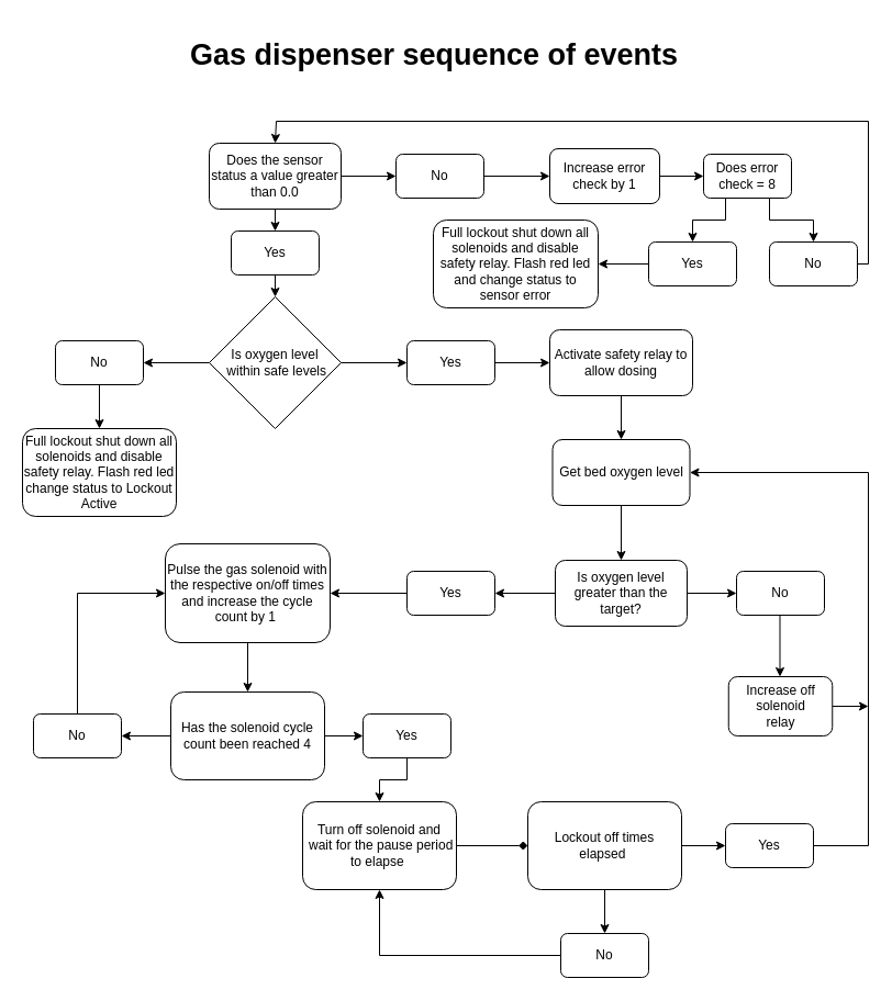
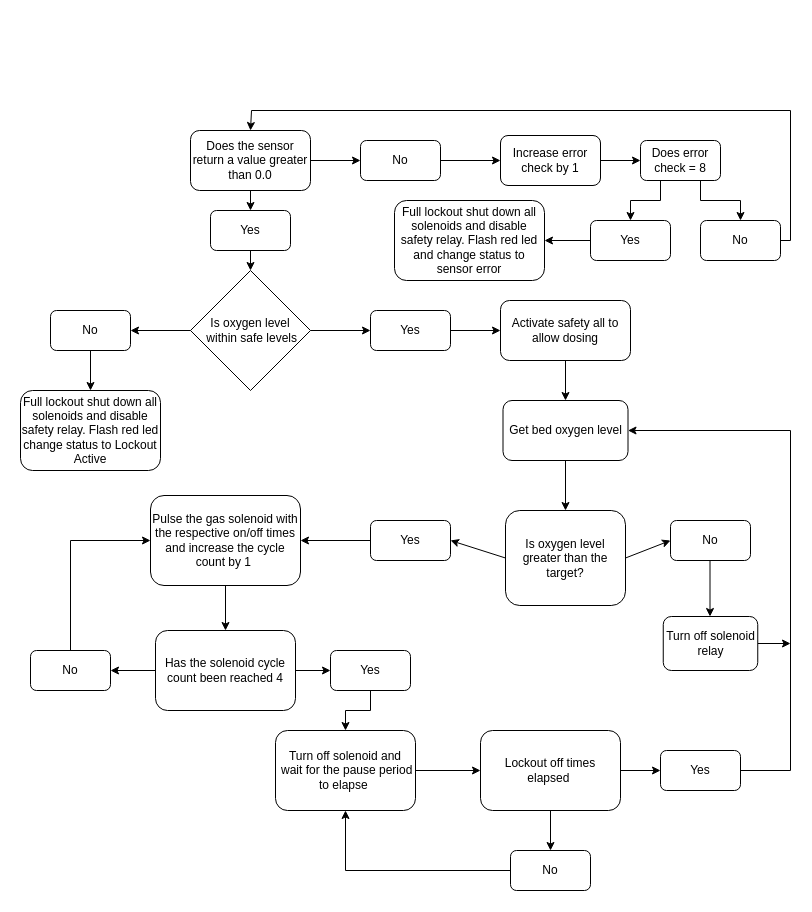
  <mxCell id="0" />
  <mxCell id="1" parent="0" />
  <mxCell id="2" value="Is oxygen level&lt;br&gt;&amp;nbsp;within safe levels" style="rhombus;whiteSpace=wrap;html=1;" parent="1" vertex="1"><mxGeometry x="190" y="270" width="120" height="120" as="geometry" /></mxCell>
  <mxCell id="3" value="" style="endArrow=classic;html=1;rounded=0;exitX=0;exitY=0.5;exitDx=0;exitDy=0;" parent="1" source="2" edge="1"><mxGeometry width="50" height="50" relative="1" as="geometry"><mxPoint x="240" y="390" as="sourcePoint" /><mxPoint x="130" y="330" as="targetPoint" /></mxGeometry></mxCell>
  <mxCell id="4" value="" style="edgeStyle=orthogonalEdgeStyle;rounded=0;orthogonalLoop=1;jettySize=auto;html=1;" parent="1" source="5" target="6" edge="1"><mxGeometry relative="1" as="geometry" /></mxCell>
  <mxCell id="5" value="No" style="rounded=1;whiteSpace=wrap;html=1;" parent="1" vertex="1"><mxGeometry x="50" y="310" width="80" height="40" as="geometry" /></mxCell>
  <mxCell id="6" value="Full lockout shut down all solenoids and disable safety relay. Flash red led change status to&amp;nbsp;Lockout Active" style="rounded=1;whiteSpace=wrap;html=1;" parent="1" vertex="1"><mxGeometry x="20" y="390" width="140" height="80" as="geometry" /></mxCell>
  <mxCell id="7" value="Yes" style="rounded=1;whiteSpace=wrap;html=1;" parent="1" vertex="1"><mxGeometry x="370" y="310" width="80" height="40" as="geometry" /></mxCell>
  <mxCell id="8" value="" style="endArrow=classic;html=1;rounded=0;exitX=1;exitY=0.5;exitDx=0;exitDy=0;entryX=0;entryY=0.5;entryDx=0;entryDy=0;" parent="1" source="2" target="7" edge="1"><mxGeometry width="50" height="50" relative="1" as="geometry"><mxPoint x="240" y="390" as="sourcePoint" /><mxPoint x="290" y="340" as="targetPoint" /></mxGeometry></mxCell>
  <mxCell id="9" value="" style="endArrow=classic;html=1;rounded=0;exitX=1;exitY=0.5;exitDx=0;exitDy=0;entryX=0;entryY=0.5;entryDx=0;entryDy=0;" parent="1" source="7" edge="1"><mxGeometry width="50" height="50" relative="1" as="geometry"><mxPoint x="410" y="500" as="sourcePoint" /><mxPoint x="500" y="330" as="targetPoint" /></mxGeometry></mxCell>
- <mxCell id="10" value="Does the sensor status a value greater than 0.0" style="rounded=1;whiteSpace=wrap;html=1;" parent="1" vertex="1"><mxGeometry x="190" y="130" width="120" height="60" as="geometry" /></mxCell>
+ <mxCell id="10" value="Does the sensor return a value greater than 0.0" style="rounded=1;whiteSpace=wrap;html=1;" parent="1" vertex="1"><mxGeometry x="190" y="130" width="120" height="60" as="geometry" /></mxCell>
  <mxCell id="11" value="No" style="rounded=1;whiteSpace=wrap;html=1;" parent="1" vertex="1"><mxGeometry x="360" y="140" width="80" height="40" as="geometry" /></mxCell>
  <mxCell id="12" value="Yes" style="rounded=1;whiteSpace=wrap;html=1;" parent="1" vertex="1"><mxGeometry x="210" y="210" width="80" height="40" as="geometry" /></mxCell>
  <mxCell id="13" value="" style="endArrow=classic;html=1;rounded=0;exitX=1;exitY=0.5;exitDx=0;exitDy=0;entryX=0;entryY=0.5;entryDx=0;entryDy=0;" parent="1" source="10" target="11" edge="1"><mxGeometry width="50" height="50" relative="1" as="geometry"><mxPoint x="330" y="180" as="sourcePoint" /><mxPoint x="380" y="130" as="targetPoint" /></mxGeometry></mxCell>
  <mxCell id="14" value="" style="endArrow=classic;html=1;rounded=0;exitX=0.5;exitY=1;exitDx=0;exitDy=0;entryX=0.5;entryY=0;entryDx=0;entryDy=0;" parent="1" source="10" target="12" edge="1"><mxGeometry width="50" height="50" relative="1" as="geometry"><mxPoint x="330" y="180" as="sourcePoint" /><mxPoint x="380" y="130" as="targetPoint" /></mxGeometry></mxCell>
  <mxCell id="15" value="" style="endArrow=classic;html=1;rounded=0;exitX=0.5;exitY=1;exitDx=0;exitDy=0;entryX=0.5;entryY=0;entryDx=0;entryDy=0;" parent="1" source="12" target="2" edge="1"><mxGeometry width="50" height="50" relative="1" as="geometry"><mxPoint x="330" y="180" as="sourcePoint" /><mxPoint x="380" y="130" as="targetPoint" /></mxGeometry></mxCell>
  <mxCell id="16" value="Full lockout shut down all solenoids and disable safety relay. Flash red led and change status to sensor error" style="rounded=1;whiteSpace=wrap;html=1;" parent="1" vertex="1"><mxGeometry x="394" y="200" width="150" height="80" as="geometry" /></mxCell>
  <mxCell id="17" value="" style="endArrow=classic;html=1;rounded=0;exitX=1;exitY=0.5;exitDx=0;exitDy=0;" parent="1" source="11" edge="1"><mxGeometry width="50" height="50" relative="1" as="geometry"><mxPoint x="330" y="150" as="sourcePoint" /><mxPoint x="500" y="160" as="targetPoint" /></mxGeometry></mxCell>
- <mxCell id="18" value="Activate safety relay to allow dosing" style="rounded=1;whiteSpace=wrap;html=1;" parent="1" vertex="1"><mxGeometry x="500" y="300" width="130" height="60" as="geometry" /></mxCell>
- <mxCell id="19" value="Is oxygen level greater than the target?" style="rounded=1;whiteSpace=wrap;html=1;" parent="1" vertex="1"><mxGeometry x="505" y="510" width="120" height="60" as="geometry" /></mxCell>
+ <mxCell id="18" value="Activate safety all to allow dosing" style="rounded=1;whiteSpace=wrap;html=1;" parent="1" vertex="1"><mxGeometry x="500" y="300" width="130" height="60" as="geometry" /></mxCell>
+ <mxCell id="19" value="Is oxygen level greater than the target?" style="rounded=1;whiteSpace=wrap;html=1;" parent="1" vertex="1"><mxGeometry x="505" y="510" width="120" height="95" as="geometry" /></mxCell>
  <mxCell id="20" value="Pulse the gas solenoid with the respective on/off times and increase the cycle count by 1&amp;nbsp;" style="rounded=1;whiteSpace=wrap;html=1;" parent="1" vertex="1"><mxGeometry x="150" y="495" width="150" height="90" as="geometry" /></mxCell>
  <mxCell id="21" value="" style="endArrow=classic;html=1;rounded=0;exitX=0;exitY=0.5;exitDx=0;exitDy=0;entryX=1;entryY=0.5;entryDx=0;entryDy=0;" parent="1" source="19" target="23" edge="1"><mxGeometry width="50" height="50" relative="1" as="geometry"><mxPoint x="640" y="530" as="sourcePoint" /><mxPoint x="450" y="540" as="targetPoint" /></mxGeometry></mxCell>
- <mxCell id="22" value="&lt;font style=&quot;font-size: 27px;&quot;&gt;&lt;b&gt;Gas dispenser sequence of events&lt;/b&gt;&lt;/font&gt;" style="text;html=1;strokeColor=none;fillColor=none;align=center;verticalAlign=middle;whiteSpace=wrap;overflow=hidden;" parent="1" vertex="1"><mxGeometry x="155" y="20" width="480" height="60" as="geometry" /></mxCell>
  <mxCell id="23" value="Yes" style="rounded=1;whiteSpace=wrap;html=1;" parent="1" vertex="1"><mxGeometry x="370" y="520" width="80" height="40" as="geometry" /></mxCell>
  <mxCell id="24" value="No" style="rounded=1;whiteSpace=wrap;html=1;" parent="1" vertex="1"><mxGeometry x="670" y="520" width="80" height="40" as="geometry" /></mxCell>
  <mxCell id="25" value="" style="endArrow=classic;html=1;rounded=0;exitX=1;exitY=0.5;exitDx=0;exitDy=0;entryX=0;entryY=0.5;entryDx=0;entryDy=0;" parent="1" source="19" target="24" edge="1"><mxGeometry width="50" height="50" relative="1" as="geometry"><mxPoint x="370" y="526" as="sourcePoint" /><mxPoint x="420" y="476" as="targetPoint" /></mxGeometry></mxCell>
  <mxCell id="26" style="edgeStyle=orthogonalEdgeStyle;rounded=0;orthogonalLoop=1;jettySize=auto;html=1;exitX=1;exitY=0.5;exitDx=0;exitDy=0;" parent="1" source="27" edge="1"><mxGeometry relative="1" as="geometry"><mxPoint x="790" y="643" as="targetPoint" /></mxGeometry></mxCell>
- <mxCell id="27" value="Increase off solenoid&lt;br&gt;&amp;nbsp;relay&amp;nbsp;" style="rounded=1;whiteSpace=wrap;html=1;" parent="1" vertex="1"><mxGeometry x="662.75" y="616" width="94.5" height="54" as="geometry" /></mxCell>
+ <mxCell id="27" value="Turn off solenoid&lt;br&gt;&amp;nbsp;relay&amp;nbsp;" style="rounded=1;whiteSpace=wrap;html=1;" parent="1" vertex="1"><mxGeometry x="662.75" y="616" width="94.5" height="54" as="geometry" /></mxCell>
  <mxCell id="28" value="Has the solenoid cycle count been reached 4" style="rounded=1;whiteSpace=wrap;html=1;" parent="1" vertex="1"><mxGeometry x="155" y="630" width="140" height="80" as="geometry" /></mxCell>
  <mxCell id="29" value="No" style="rounded=1;whiteSpace=wrap;html=1;" parent="1" vertex="1"><mxGeometry x="30" y="650" width="80" height="40" as="geometry" /></mxCell>
  <mxCell id="30" style="edgeStyle=orthogonalEdgeStyle;rounded=0;orthogonalLoop=1;jettySize=auto;html=1;entryX=0.5;entryY=0;entryDx=0;entryDy=0;" parent="1" source="31" target="33" edge="1"><mxGeometry relative="1" as="geometry" /></mxCell>
  <mxCell id="31" value="Yes" style="rounded=1;whiteSpace=wrap;html=1;" parent="1" vertex="1"><mxGeometry x="330" y="650" width="80" height="40" as="geometry" /></mxCell>
- <mxCell id="32" style="edgeStyle=orthogonalEdgeStyle;rounded=0;orthogonalLoop=1;jettySize=auto;html=1;exitX=1;exitY=0.5;exitDx=0;exitDy=0;entryX=0;entryY=0.5;entryDx=0;entryDy=0;endArrow=diamond;" parent="1" source="33" target="47" edge="1"><mxGeometry relative="1" as="geometry" /></mxCell>
+ <mxCell id="32" style="edgeStyle=orthogonalEdgeStyle;rounded=0;orthogonalLoop=1;jettySize=auto;html=1;exitX=1;exitY=0.5;exitDx=0;exitDy=0;entryX=0;entryY=0.5;entryDx=0;entryDy=0;" parent="1" source="33" target="47" edge="1"><mxGeometry relative="1" as="geometry" /></mxCell>
  <mxCell id="33" value="Turn off solenoid and&lt;br&gt;&amp;nbsp;wait for the pause period to elapse&amp;nbsp;" style="rounded=1;whiteSpace=wrap;html=1;" parent="1" vertex="1"><mxGeometry x="275" y="730" width="140" height="80" as="geometry" /></mxCell>
  <mxCell id="34" value="" style="endArrow=classic;html=1;rounded=0;exitX=0;exitY=0.5;exitDx=0;exitDy=0;entryX=1;entryY=0.5;entryDx=0;entryDy=0;" parent="1" source="23" target="20" edge="1"><mxGeometry width="50" height="50" relative="1" as="geometry"><mxPoint x="370" y="746" as="sourcePoint" /><mxPoint x="410" y="626" as="targetPoint" /></mxGeometry></mxCell>
  <mxCell id="35" value="" style="endArrow=classic;html=1;rounded=0;exitX=0.5;exitY=1;exitDx=0;exitDy=0;entryX=0.5;entryY=0;entryDx=0;entryDy=0;" parent="1" edge="1"><mxGeometry width="50" height="50" relative="1" as="geometry"><mxPoint x="709.5" y="560" as="sourcePoint" /><mxPoint x="709.5" y="616" as="targetPoint" /></mxGeometry></mxCell>
  <mxCell id="36" value="Get bed oxygen level" style="rounded=1;whiteSpace=wrap;html=1;" parent="1" vertex="1"><mxGeometry x="502.5" y="400" width="125" height="60" as="geometry" /></mxCell>
  <mxCell id="37" value="" style="endArrow=classic;html=1;rounded=0;exitX=0.5;exitY=1;exitDx=0;exitDy=0;entryX=0.5;entryY=0;entryDx=0;entryDy=0;" parent="1" source="18" target="36" edge="1"><mxGeometry width="50" height="50" relative="1" as="geometry"><mxPoint x="370" y="530" as="sourcePoint" /><mxPoint x="420" y="480" as="targetPoint" /></mxGeometry></mxCell>
  <mxCell id="38" value="" style="endArrow=classic;html=1;rounded=0;exitX=0.5;exitY=1;exitDx=0;exitDy=0;entryX=0.5;entryY=0;entryDx=0;entryDy=0;" parent="1" source="36" target="19" edge="1"><mxGeometry width="50" height="50" relative="1" as="geometry"><mxPoint x="370" y="530" as="sourcePoint" /><mxPoint x="420" y="480" as="targetPoint" /></mxGeometry></mxCell>
  <mxCell id="39" value="" style="endArrow=classic;html=1;rounded=0;exitX=0.5;exitY=1;exitDx=0;exitDy=0;entryX=0.5;entryY=0;entryDx=0;entryDy=0;" parent="1" source="20" target="28" edge="1"><mxGeometry width="50" height="50" relative="1" as="geometry"><mxPoint x="370" y="640" as="sourcePoint" /><mxPoint x="420" y="590" as="targetPoint" /></mxGeometry></mxCell>
  <mxCell id="40" value="" style="endArrow=classic;html=1;rounded=0;exitX=0;exitY=0.5;exitDx=0;exitDy=0;entryX=1;entryY=0.5;entryDx=0;entryDy=0;" parent="1" source="28" target="29" edge="1"><mxGeometry width="50" height="50" relative="1" as="geometry"><mxPoint x="370" y="630" as="sourcePoint" /><mxPoint x="420" y="580" as="targetPoint" /></mxGeometry></mxCell>
  <mxCell id="41" value="" style="endArrow=classic;html=1;rounded=0;exitX=0.5;exitY=0;exitDx=0;exitDy=0;entryX=0;entryY=0.5;entryDx=0;entryDy=0;" parent="1" source="29" target="20" edge="1"><mxGeometry width="50" height="50" relative="1" as="geometry"><mxPoint x="370" y="630" as="sourcePoint" /><mxPoint x="420" y="580" as="targetPoint" /><Array as="points"><mxPoint x="70" y="540" /></Array></mxGeometry></mxCell>
  <mxCell id="42" value="" style="endArrow=classic;html=1;rounded=0;exitX=1;exitY=0.5;exitDx=0;exitDy=0;entryX=0;entryY=0.5;entryDx=0;entryDy=0;" parent="1" source="28" target="31" edge="1"><mxGeometry width="50" height="50" relative="1" as="geometry"><mxPoint x="370" y="730" as="sourcePoint" /><mxPoint x="420" y="680" as="targetPoint" /></mxGeometry></mxCell>
  <mxCell id="43" style="edgeStyle=orthogonalEdgeStyle;rounded=0;orthogonalLoop=1;jettySize=auto;html=1;exitX=1;exitY=0.5;exitDx=0;exitDy=0;entryX=1;entryY=0.5;entryDx=0;entryDy=0;" parent="1" source="44" target="36" edge="1"><mxGeometry relative="1" as="geometry"><Array as="points"><mxPoint x="790" y="770" /><mxPoint x="790" y="430" /></Array></mxGeometry></mxCell>
  <mxCell id="44" value="Yes" style="rounded=1;whiteSpace=wrap;html=1;" parent="1" vertex="1"><mxGeometry x="660" y="750" width="80" height="40" as="geometry" /></mxCell>
  <mxCell id="45" style="edgeStyle=orthogonalEdgeStyle;rounded=0;orthogonalLoop=1;jettySize=auto;html=1;exitX=1;exitY=0.5;exitDx=0;exitDy=0;entryX=0;entryY=0.5;entryDx=0;entryDy=0;" parent="1" source="47" target="44" edge="1"><mxGeometry relative="1" as="geometry" /></mxCell>
  <mxCell id="46" style="edgeStyle=orthogonalEdgeStyle;rounded=0;orthogonalLoop=1;jettySize=auto;html=1;exitX=0.5;exitY=1;exitDx=0;exitDy=0;entryX=0.5;entryY=0;entryDx=0;entryDy=0;" parent="1" source="47" target="58" edge="1"><mxGeometry relative="1" as="geometry" /></mxCell>
  <mxCell id="47" value="Lockout off times elapsed&amp;nbsp;" style="rounded=1;whiteSpace=wrap;html=1;" parent="1" vertex="1"><mxGeometry x="480" y="730" width="140" height="80" as="geometry" /></mxCell>
  <mxCell id="48" style="edgeStyle=orthogonalEdgeStyle;rounded=0;orthogonalLoop=1;jettySize=auto;html=1;exitX=1;exitY=0.5;exitDx=0;exitDy=0;entryX=0;entryY=0.5;entryDx=0;entryDy=0;" parent="1" source="49" target="52" edge="1"><mxGeometry relative="1" as="geometry" /></mxCell>
  <mxCell id="49" value="Increase error check by 1" style="rounded=1;whiteSpace=wrap;html=1;" parent="1" vertex="1"><mxGeometry x="500" y="135" width="100" height="50" as="geometry" /></mxCell>
  <mxCell id="50" style="edgeStyle=orthogonalEdgeStyle;rounded=0;orthogonalLoop=1;jettySize=auto;html=1;exitX=0.75;exitY=1;exitDx=0;exitDy=0;entryX=0.5;entryY=0;entryDx=0;entryDy=0;" parent="1" source="52" target="56" edge="1"><mxGeometry relative="1" as="geometry" /></mxCell>
  <mxCell id="51" style="edgeStyle=orthogonalEdgeStyle;rounded=0;orthogonalLoop=1;jettySize=auto;html=1;exitX=0.25;exitY=1;exitDx=0;exitDy=0;entryX=0.5;entryY=0;entryDx=0;entryDy=0;" parent="1" source="52" target="54" edge="1"><mxGeometry relative="1" as="geometry" /></mxCell>
  <mxCell id="52" value="Does error check = 8" style="rounded=1;whiteSpace=wrap;html=1;" parent="1" vertex="1"><mxGeometry x="640" y="140" width="80" height="40" as="geometry" /></mxCell>
  <mxCell id="53" style="edgeStyle=orthogonalEdgeStyle;rounded=0;orthogonalLoop=1;jettySize=auto;html=1;exitX=0;exitY=0.5;exitDx=0;exitDy=0;entryX=1;entryY=0.5;entryDx=0;entryDy=0;" parent="1" source="54" target="16" edge="1"><mxGeometry relative="1" as="geometry" /></mxCell>
  <mxCell id="54" value="Yes" style="rounded=1;whiteSpace=wrap;html=1;" parent="1" vertex="1"><mxGeometry x="590" y="220" width="80" height="40" as="geometry" /></mxCell>
  <mxCell id="55" style="edgeStyle=orthogonalEdgeStyle;rounded=0;orthogonalLoop=1;jettySize=auto;html=1;exitX=1;exitY=0.5;exitDx=0;exitDy=0;entryX=0.5;entryY=0;entryDx=0;entryDy=0;" parent="1" source="56" target="10" edge="1"><mxGeometry relative="1" as="geometry"><mxPoint x="250" y="120" as="targetPoint" /><Array as="points"><mxPoint x="790" y="240" /><mxPoint x="790" y="110" /><mxPoint x="251" y="110" /></Array></mxGeometry></mxCell>
  <mxCell id="56" value="No" style="rounded=1;whiteSpace=wrap;html=1;" parent="1" vertex="1"><mxGeometry x="700" y="220" width="80" height="40" as="geometry" /></mxCell>
  <mxCell id="57" style="edgeStyle=orthogonalEdgeStyle;rounded=0;orthogonalLoop=1;jettySize=auto;html=1;exitX=0;exitY=0.5;exitDx=0;exitDy=0;entryX=0.5;entryY=1;entryDx=0;entryDy=0;" parent="1" source="58" target="33" edge="1"><mxGeometry relative="1" as="geometry" /></mxCell>
  <mxCell id="58" value="No" style="rounded=1;whiteSpace=wrap;html=1;" parent="1" vertex="1"><mxGeometry x="510" y="850" width="80" height="40" as="geometry" /></mxCell>
